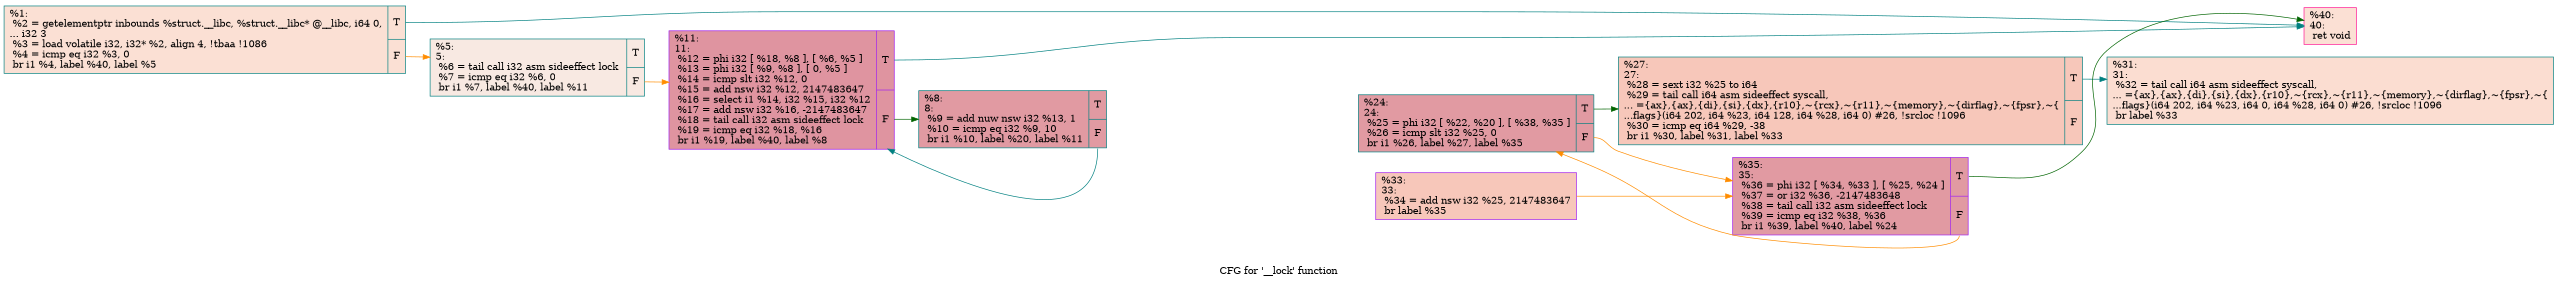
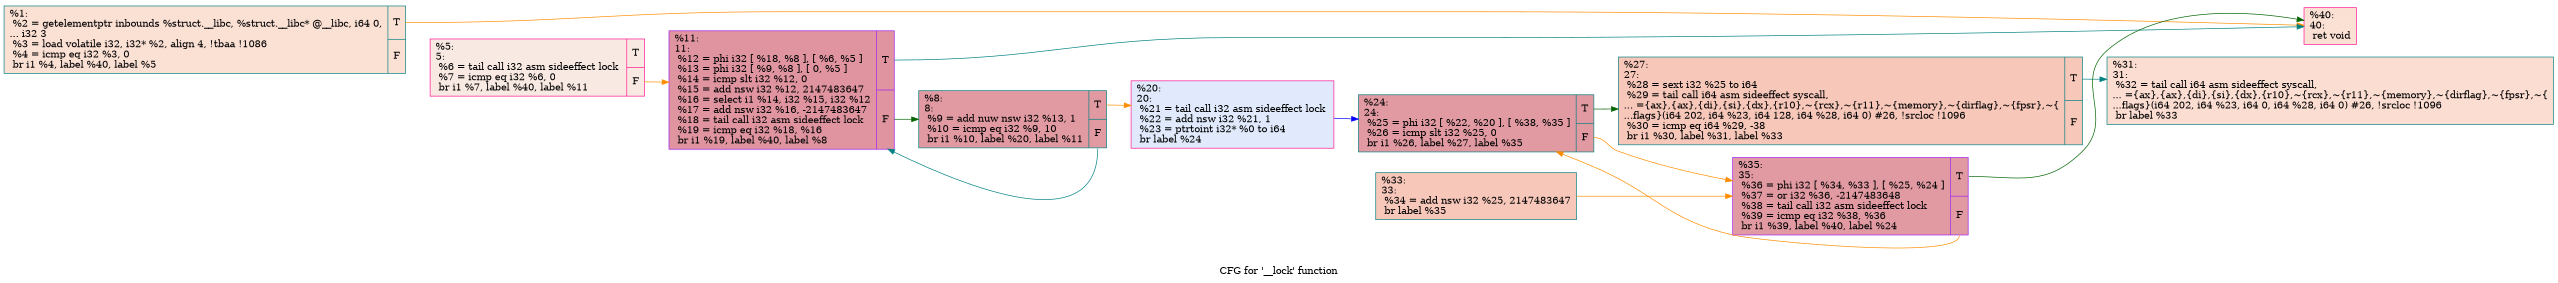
  digraph {
    fontname="DejaVu Serif"
    label="CFG for '__lock' function"
    rankdir=LR
    node [color=teal fillcolor="#bb1b2c70" fontname="DejaVu Serif" shape=record style=filled]
    edge [color=darkorange fontname="DejaVu Serif" tailport=s0]
    n1 [fillcolor="#f7b99e70" label="{%1:\l  %2 = getelementptr inbounds %struct.__libc, %struct.__libc* @__libc, i64 0,\l... i32 3\l  %3 = load volatile i32, i32* %2, align 4, !tbaa !1086\l  %4 = icmp eq i32 %3, 0\l  br i1 %4, label %40, label %5\l|{<s0>T|<s1>F}}"]
    n2 [color=deeppink fillcolor="#f7b99e70" label="{%40:\l40:                                               \l  ret void\l}"]
-   n3 [fillcolor="#efcebd70" label="{%5:\l5:                                                \l  %6 = tail call i32 asm sideeffect lock \l  %7 = icmp eq i32 %6, 0\l  br i1 %7, label %40, label %11\l|{<s0>T|<s1>F}}"]
+   n3 [color=deeppink fillcolor="#efcebd70" label="{%5:\l5:                                                \l  %6 = tail call i32 asm sideeffect lock \l  %7 = icmp eq i32 %6, 0\l  br i1 %7, label %40, label %11\l|{<s0>T|<s1>F}}"]
    n4 [color=purple fillcolor="#b70d2870" label="{%11:\l11:                                               \l  %12 = phi i32 [ %18, %8 ], [ %6, %5 ]\l  %13 = phi i32 [ %9, %8 ], [ 0, %5 ]\l  %14 = icmp slt i32 %12, 0\l  %15 = add nsw i32 %12, 2147483647\l  %16 = select i1 %14, i32 %15, i32 %12\l  %17 = add nsw i32 %16, -2147483647\l  %18 = tail call i32 asm sideeffect lock \l  %19 = icmp eq i32 %18, %16\l  br i1 %19, label %40, label %8\l|{<s0>T|<s1>F}}"]
    n5 [label="{%8:\l8:                                                \l  %9 = add nuw nsw i32 %13, 1\l  %10 = icmp eq i32 %9, 10\l  br i1 %10, label %20, label %11\l|{<s0>T|<s1>F}}"]
+   n6 [color=deeppink fillcolor="#b9d0f970" label="{%20:\l20:                                               \l  %21 = tail call i32 asm sideeffect lock \l  %22 = add nsw i32 %21, 1\l  %23 = ptrtoint i32* %0 to i64\l  br label %24\l}"]
    n7 [label="{%24:\l24:                                               \l  %25 = phi i32 [ %22, %20 ], [ %38, %35 ]\l  %26 = icmp slt i32 %25, 0\l  br i1 %26, label %27, label %35\l|{<s0>T|<s1>F}}"]
    n8 [fillcolor="#ec7f6370" label="{%27:\l27:                                               \l  %28 = sext i32 %25 to i64\l  %29 = tail call i64 asm sideeffect syscall,\l... =\{ax\},\{ax\},\{di\},\{si\},\{dx\},\{r10\},~\{rcx\},~\{r11\},~\{memory\},~\{dirflag\},~\{fpsr\},~\{\l...flags\}(i64 202, i64 %23, i64 128, i64 %28, i64 0) #26, !srcloc !1096\l  %30 = icmp eq i64 %29, -38\l  br i1 %30, label %31, label %33\l|{<s0>T|<s1>F}}"]
    n9 [color=purple label="{%35:\l35:                                               \l  %36 = phi i32 [ %34, %33 ], [ %25, %24 ]\l  %37 = or i32 %36, -2147483648\l  %38 = tail call i32 asm sideeffect lock \l  %39 = icmp eq i32 %38, %36\l  br i1 %39, label %40, label %24\l|{<s0>T|<s1>F}}"]
    n10 [fillcolor="#f7b39670" label="{%31:\l31:                                               \l  %32 = tail call i64 asm sideeffect syscall,\l... =\{ax\},\{ax\},\{di\},\{si\},\{dx\},\{r10\},~\{rcx\},~\{r11\},~\{memory\},~\{dirflag\},~\{fpsr\},~\{\l...flags\}(i64 202, i64 %23, i64 0, i64 %28, i64 0) #26, !srcloc !1096\l  br label %33\l}"]
-   n11 [color=purple fillcolor="#ec7f6370" label="{%33:\l33:                                               \l  %34 = add nsw i32 %25, 2147483647\l  br label %35\l}"]
-   n1 -> n2 [color=teal]
-   n1 -> n3 [tailport=s1]
+   n11 [fillcolor="#ec7f6370" label="{%33:\l33:                                               \l  %34 = add nsw i32 %25, 2147483647\l  br label %35\l}"]
+   n1 -> n2
    n3 -> n4 [tailport=s1]
    n4 -> n2 [color=teal]
    n4 -> n5 [color=darkgreen tailport=s1]
    n5 -> n4 [color=teal tailport=s1]
+   n5 -> n6
+   n6 -> n7 [color=blue]
    n7 -> n8 [color=darkgreen]
    n7 -> n9 [tailport=s1]
    n8 -> n10 [color=teal]
    n9 -> n2 [color=darkgreen]
    n9 -> n7 [tailport=s1]
    n11 -> n9
  }
